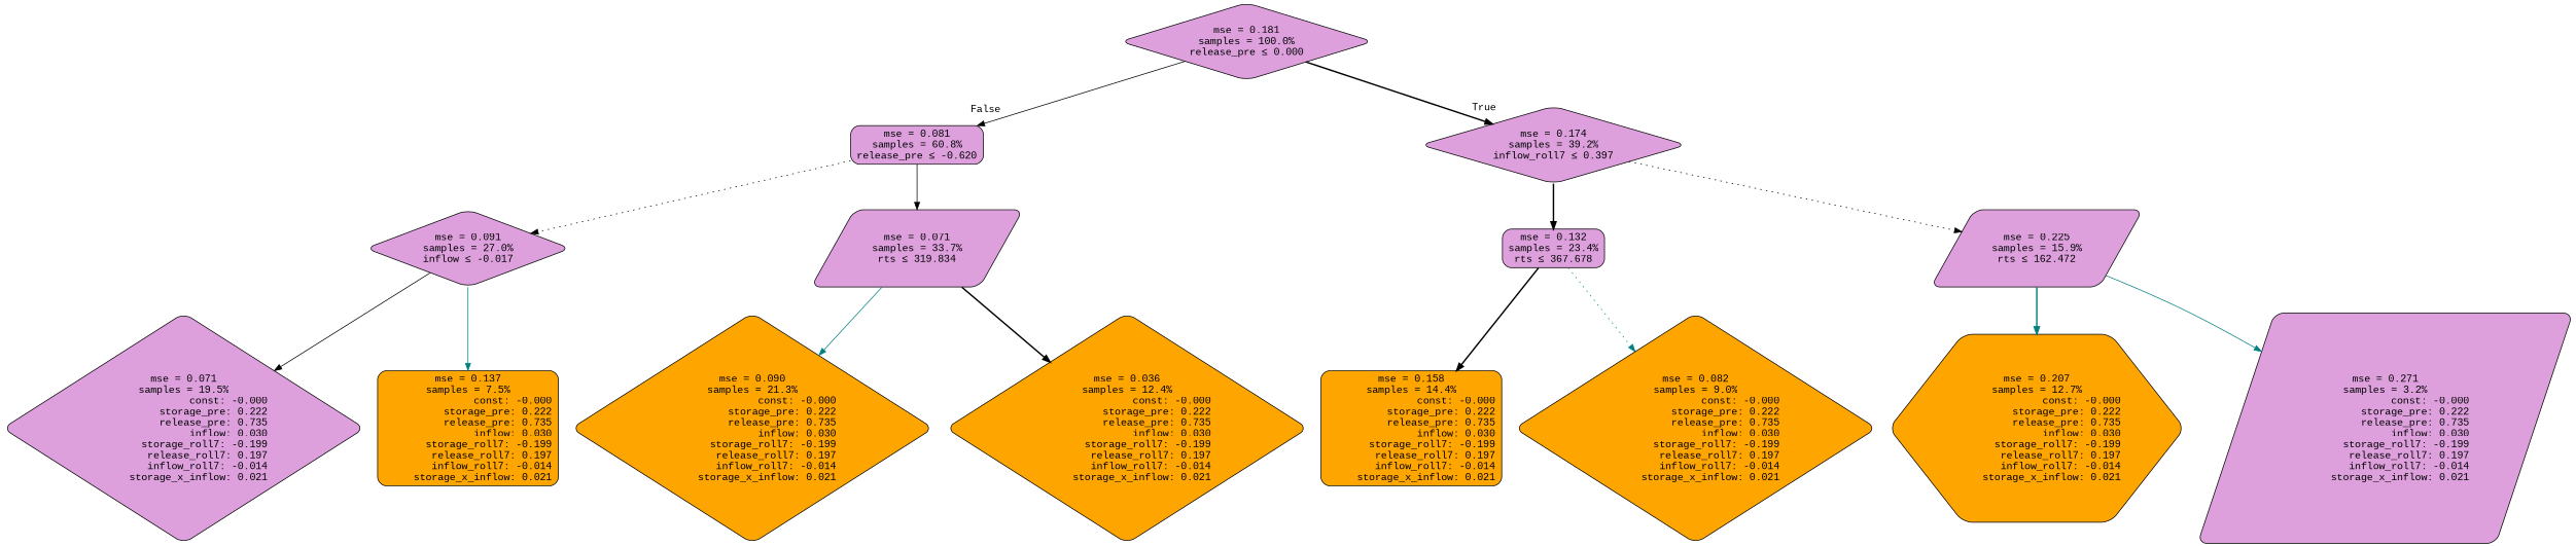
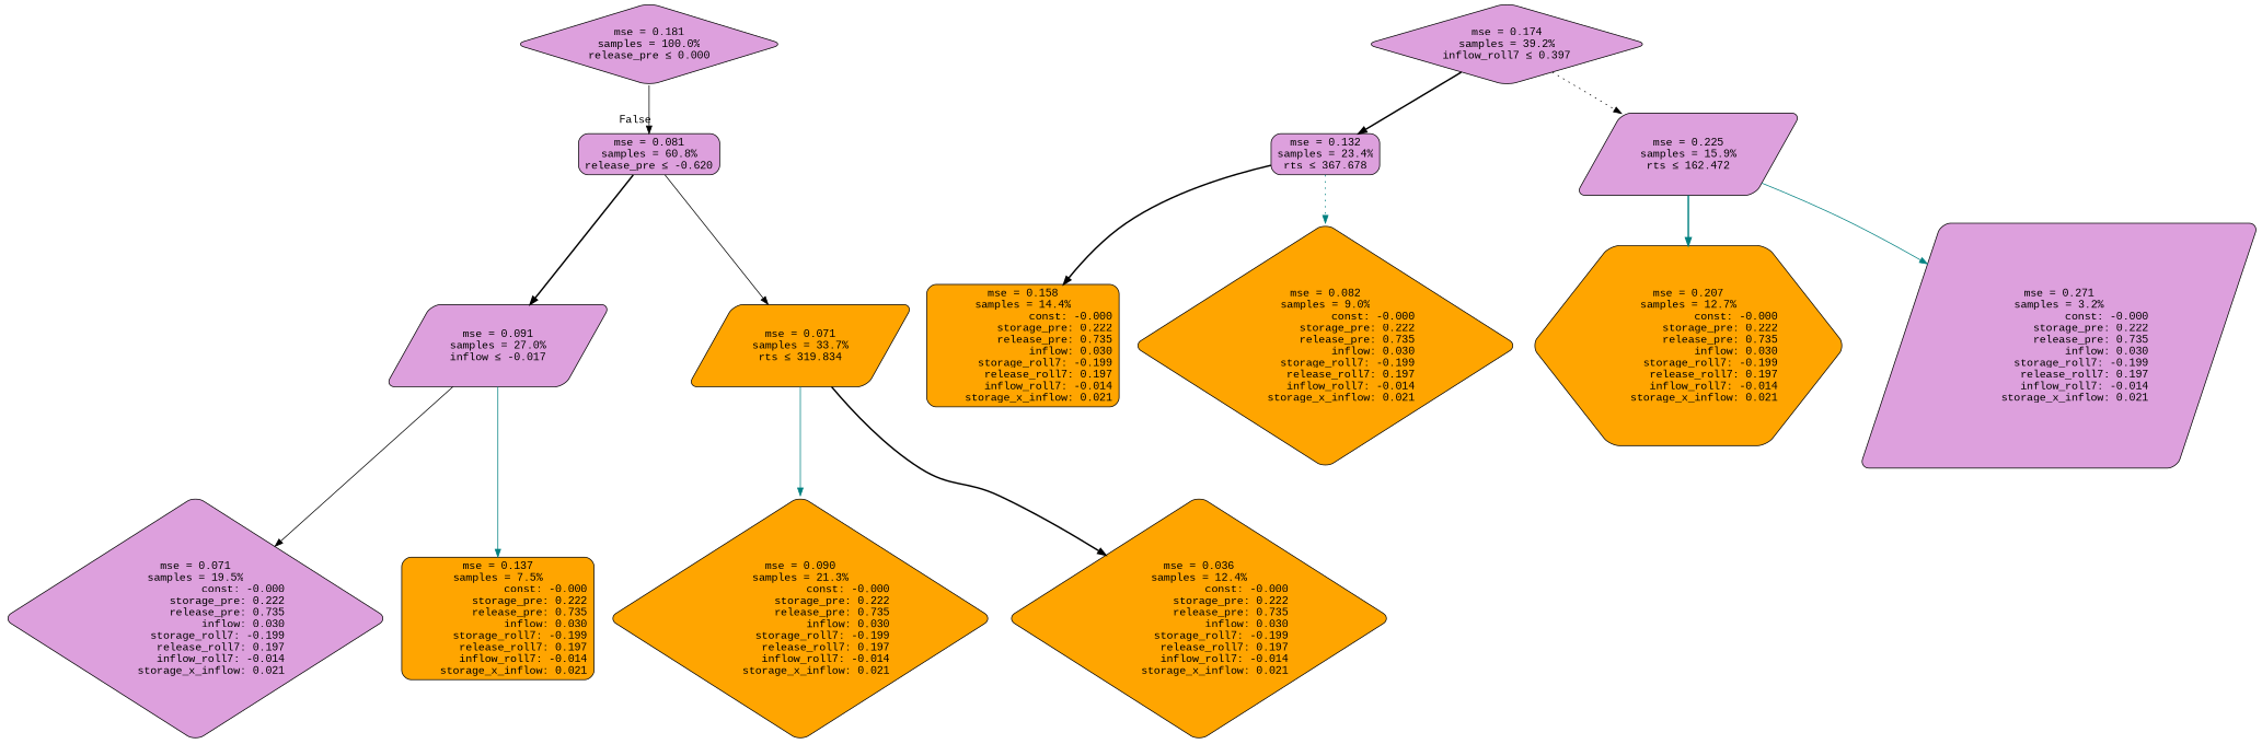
  digraph {
    fontname="Liberation Mono"
    node [color=black fillcolor=plum fontname="Liberation Mono" shape=diamond style="filled, rounded"]
    edge [color=black fontname="Liberation Mono" style=solid]
    n1 [label="mse = 0.181\nsamples = 100.0%\nrelease_pre &le; 0.000"]
    n2 [label="mse = 0.081\nsamples = 60.8%\nrelease_pre &le; -0.620" shape=box]
    n3 [label="mse = 0.174\nsamples = 39.2%\ninflow_roll7 &le; 0.397"]
-   n4 [label="mse = 0.091\nsamples = 27.0%\ninflow &le; -0.017"]
-   n5 [label="mse = 0.071\nsamples = 33.7%\nrts &le; 319.834" shape=parallelogram]
+   n4 [label="mse = 0.091\nsamples = 27.0%\ninflow &le; -0.017" shape=parallelogram]
+   n5 [fillcolor=orange label="mse = 0.071\nsamples = 33.7%\nrts &le; 319.834" shape=parallelogram]
    n6 [label="mse = 0.132\nsamples = 23.4%\nrts &le; 367.678" shape=box]
    n7 [label="mse = 0.225\nsamples = 15.9%\nrts &le; 162.472" shape=parallelogram]
    n8 [label="mse = 0.071\nsamples = 19.5%\n               const: -0.000\n          storage_pre: 0.222\n          release_pre: 0.735\n               inflow: 0.030\n       storage_roll7: -0.199\n        release_roll7: 0.197\n        inflow_roll7: -0.014\n     storage_x_inflow: 0.021"]
    n9 [fillcolor=orange label="mse = 0.137\nsamples = 7.5%\n               const: -0.000\n          storage_pre: 0.222\n          release_pre: 0.735\n               inflow: 0.030\n       storage_roll7: -0.199\n        release_roll7: 0.197\n        inflow_roll7: -0.014\n     storage_x_inflow: 0.021" shape=box]
    n10 [fillcolor=orange label="mse = 0.090\nsamples = 21.3%\n               const: -0.000\n          storage_pre: 0.222\n          release_pre: 0.735\n               inflow: 0.030\n       storage_roll7: -0.199\n        release_roll7: 0.197\n        inflow_roll7: -0.014\n     storage_x_inflow: 0.021"]
    n11 [fillcolor=orange label="mse = 0.036\nsamples = 12.4%\n               const: -0.000\n          storage_pre: 0.222\n          release_pre: 0.735\n               inflow: 0.030\n       storage_roll7: -0.199\n        release_roll7: 0.197\n        inflow_roll7: -0.014\n     storage_x_inflow: 0.021"]
    n12 [fillcolor=orange label="mse = 0.158\nsamples = 14.4%\n               const: -0.000\n          storage_pre: 0.222\n          release_pre: 0.735\n               inflow: 0.030\n       storage_roll7: -0.199\n        release_roll7: 0.197\n        inflow_roll7: -0.014\n     storage_x_inflow: 0.021" shape=box]
    n13 [fillcolor=orange label="mse = 0.082\nsamples = 9.0%\n               const: -0.000\n          storage_pre: 0.222\n          release_pre: 0.735\n               inflow: 0.030\n       storage_roll7: -0.199\n        release_roll7: 0.197\n        inflow_roll7: -0.014\n     storage_x_inflow: 0.021"]
    n14 [fillcolor=orange label="mse = 0.207\nsamples = 12.7%\n               const: -0.000\n          storage_pre: 0.222\n          release_pre: 0.735\n               inflow: 0.030\n       storage_roll7: -0.199\n        release_roll7: 0.197\n        inflow_roll7: -0.014\n     storage_x_inflow: 0.021" shape=hexagon]
    n15 [label="mse = 0.271\nsamples = 3.2%\n               const: -0.000\n          storage_pre: 0.222\n          release_pre: 0.735\n               inflow: 0.030\n       storage_roll7: -0.199\n        release_roll7: 0.197\n        inflow_roll7: -0.014\n     storage_x_inflow: 0.021" shape=parallelogram]
    n1 -> n2 [headlabel=False labelangle=45 labeldistance=2.5]
-   n1 -> n3 [headlabel=True labelangle=-45 labeldistance=2.5 style=bold]
-   n2 -> n4 [style=dotted]
+   n2 -> n4 [style=bold]
    n2 -> n5
    n3 -> n6 [style=bold]
    n3 -> n7 [style=dotted]
    n4 -> n8
    n4 -> n9 [color=teal]
    n5 -> n10 [color=teal]
    n5 -> n11 [style=bold]
    n6 -> n12 [style=bold]
    n6 -> n13 [color=teal style=dotted]
    n7 -> n14 [color=teal style=bold]
    n7 -> n15 [color=teal]
  }
